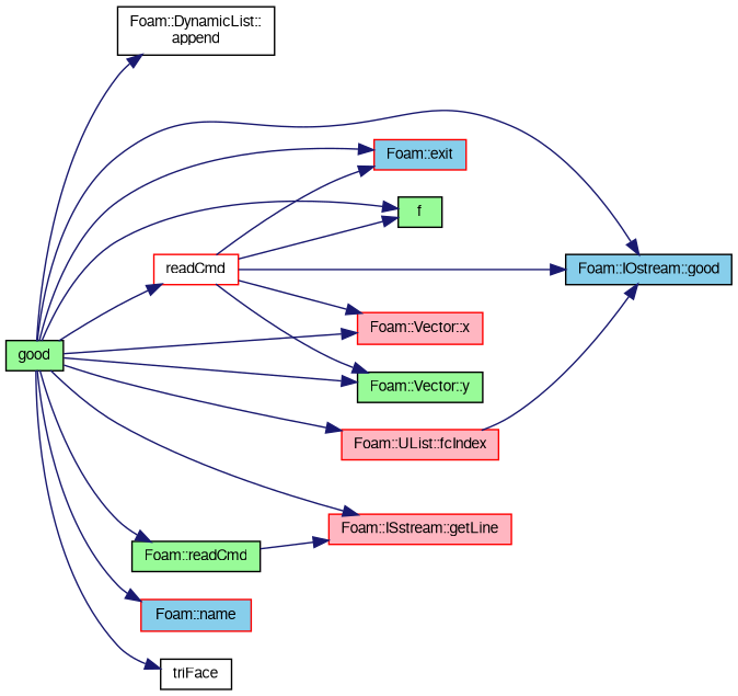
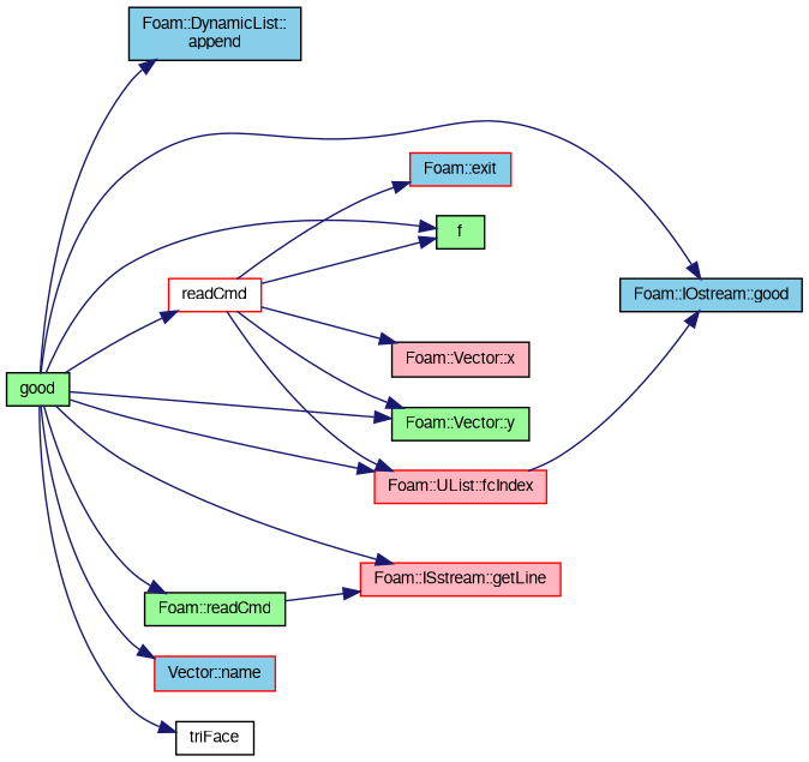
  digraph {
    rankdir=LR
    node [color=black fillcolor=palegreen fontname=FreeSans fontsize=10 shape=record style=filled]
    edge [color=midnightblue fontname=FreeSans fontsize=10 labelfontname=FreeSans labelfontsize=10 style=solid]
    n1 [fontcolor=black height=0.2 label=good width=0.4]
-   n2 [fillcolor=white height=0.2 label="Foam::DynamicList::\lappend" width=0.4]
+   n2 [fillcolor=skyblue height=0.2 label="Foam::DynamicList::\lappend" width=0.4]
    n3 [color=red fillcolor=skyblue height=0.2 label="Foam::exit" width=0.4]
    n4 [height=0.2 label=f width=0.4]
    n5 [color=red fillcolor=lightpink height=0.2 label="Foam::UList::fcIndex" width=0.4]
    n6 [color=red fillcolor=lightpink height=0.2 label="Foam::ISstream::getLine" width=0.4]
    n7 [fillcolor=skyblue height=0.2 label="Foam::IOstream::good" width=0.4]
-   n8 [color=red fillcolor=skyblue height=0.2 label="Foam::name" width=0.4]
+   n8 [color=red fillcolor=skyblue height=0.2 label="Vector::name" width=0.4]
    n9 [height=0.2 label="Foam::readCmd" width=0.4]
    n10 [fillcolor=white height=0.2 label=triFace width=0.4]
    n11 [color=red fillcolor=white height=0.2 label=readCmd width=0.4]
-   n12 [color=red fillcolor=lightpink height=0.2 label="Foam::Vector::x" width=0.4]
+   n12 [fillcolor=lightpink height=0.2 label="Foam::Vector::x" width=0.4]
    n13 [height=0.2 label="Foam::Vector::y" width=0.4]
    n1 -> n2
-   n1 -> n3
    n1 -> n4
    n1 -> n5
    n1 -> n6
    n1 -> n7
    n1 -> n8
    n1 -> n9
    n1 -> n10
    n1 -> n11
-   n1 -> n12
    n1 -> n13
    n5 -> n7
    n9 -> n6
    n11 -> n3
    n11 -> n4
-   n11 -> n7
+   n11 -> n5
    n11 -> n12
    n11 -> n13
  }
